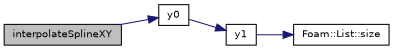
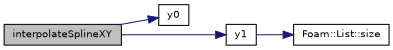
  digraph {
    rankdir=LR
    node [color=black fontname=Helvetica fontsize=10 shape=record]
    edge [color=midnightblue fontname=Helvetica fontsize=10 labelfontname=Helvetica labelfontsize=10 style=solid]
    n1 [fillcolor=grey75 fontcolor=black height=0.2 label=interpolateSplineXY style=filled width=0.4]
    n2 [height=0.2 label=y0 width=0.4]
    n3 [height=0.2 label=y1 width=0.4]
    n4 [height=0.2 label="Foam::List::size" width=0.4]
    n1 -> n2
-   n2 -> n3
+   n1 -> n3
    n3 -> n4
  }
